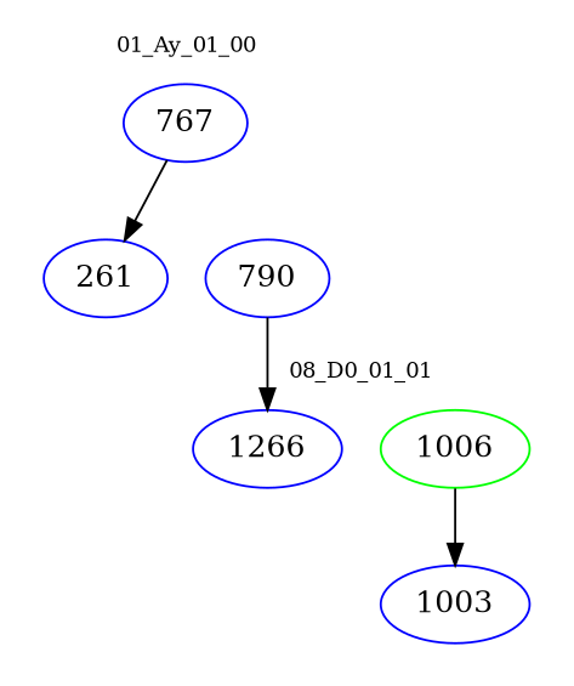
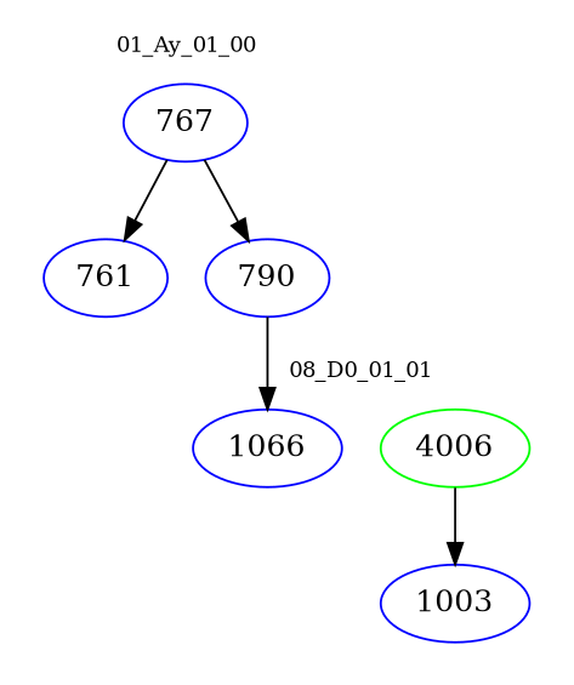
  digraph {
    node [color=blue]
    edge [color=black]
    n1 [label=767]
-   n2 [label=261]
+   n2 [label=761]
    n3 [label=790]
-   n4 [color=green label=1006]
+   n4 [color=green label=4006]
    n5 [label=1003]
-   n6 [label=1266]
+   n6 [label=1066]
    subgraph cluster_1 {
      color=white
      fontsize=10
      label="01_Ay_01_00"
      n1
      n2
      n3
    }
    subgraph cluster_2 {
      color=white
      fontsize=10
      label="08_D0_01_01"
      n4
      n5
      n6
    }
    n1 -> n2
+   n1 -> n3
    n3 -> n6
    n4 -> n5
  }
